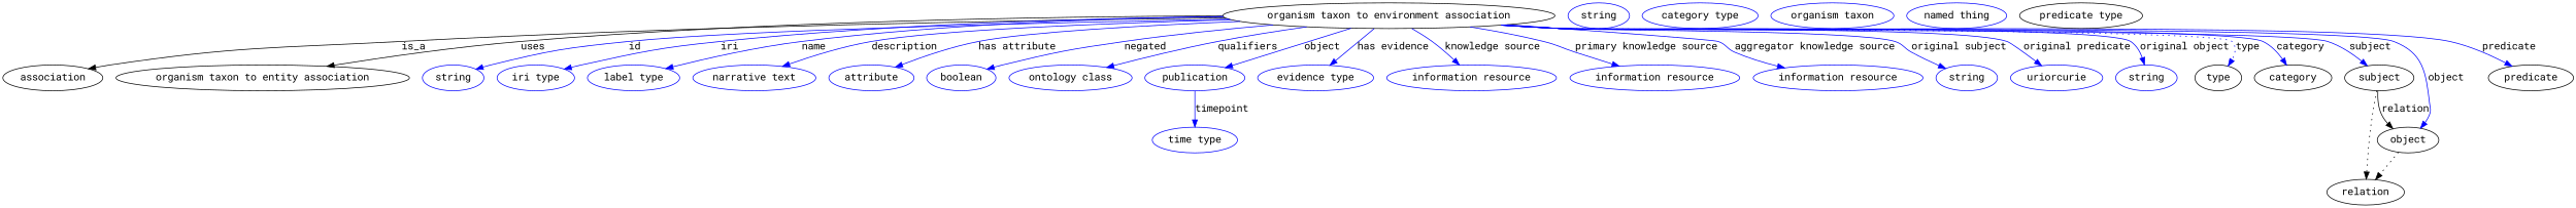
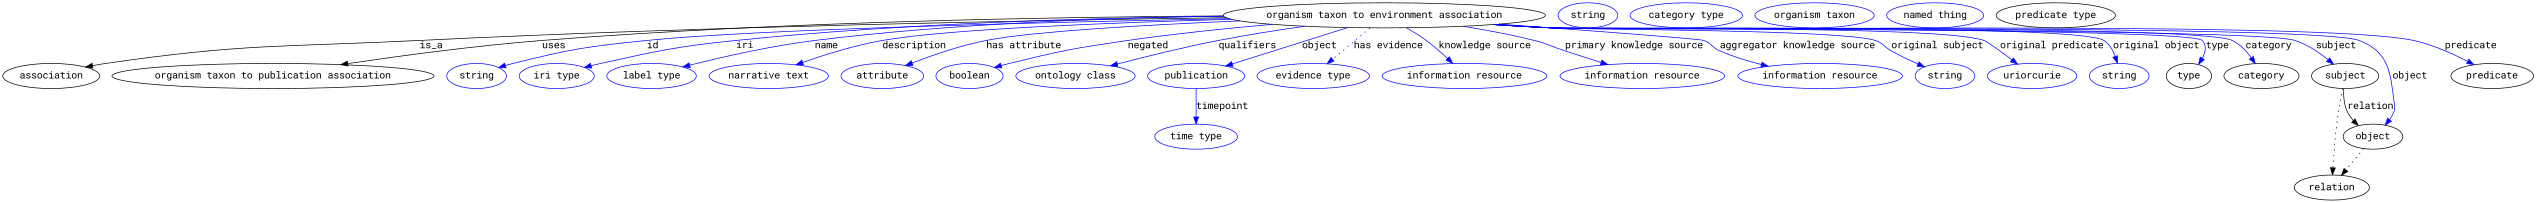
  digraph {
    fontname="Roboto Mono"
    node [fontname="Roboto Mono" color=blue]
    edge [fontname="Roboto Mono" color=blue style=solid]
    n1 [height=0.5 label="organism taxon to environment association" width=5.8856 color=""]
    association [height=0.5 width=1.7332 color=""]
-   "organism taxon to entity association" [height=0.5 width=5.0009 color=""]
+   "organism taxon to entity association" [height=0.5 width=5.0009 label="organism taxon to publication association" color=""]
    n4 [height=0.5 label=string width=1.0652]
    n5 [height=0.5 label="iri type" width=1.2277]
    n6 [height=0.5 label="label type" width=1.5707]
    n7 [height=0.5 label="narrative text" width=2.0943]
    n8 [height=0.5 label=attribute width=1.4443]
    n9 [height=0.5 label=boolean width=1.2999]
    n10 [height=0.5 label="ontology class" width=2.1304]
    n11 [height=0.5 label=publication width=1.7332]
    n12 [height=0.5 label="evidence type" width=2.0943]
    n13 [height=0.5 label="information resource" width=3.015]
    n14 [height=0.5 label="information resource" width=3.015]
    n15 [height=0.5 label="information resource" width=3.015]
    n16 [height=0.5 label=string width=1.0652]
    n17 [height=0.5 label=uriorcurie width=1.5887]
    n18 [height=0.5 label=string width=1.0652]
    type [height=0.5 width=0.86659 color=""]
    category [height=0.5 width=1.4263 color=""]
    subject [height=0.5 width=1.2277 color=""]
    object [height=0.5 width=1.0832 color=""]
    predicate [height=0.5 width=1.5165 color=""]
    n24 [height=0.5 label="time type" width=1.5346]
    relation [height=0.5 width=1.2999 color=""]
    n26 [height=0.5 label=string width=1.0652]
    n27 [height=0.5 label="category type" width=2.0762]
    n28 [height=0.5 label="organism taxon" width=2.3109]
    n29 [height=0.5 label="named thing" width=1.9318]
    n30 [color=black height=0.5 label="predicate type" width=2.1665]
    n1 -> association [label=is_a color="" style=""]
    n1 -> "organism taxon to entity association" [label=uses color="" style=""]
    n1 -> n4 [label=id]
    n1 -> n5 [label=iri]
    n1 -> n6 [label=name]
    n1 -> n7 [label=description]
    n1 -> n8 [label="has attribute"]
    n1 -> n9 [label=negated]
    n1 -> n10 [label=qualifiers]
    n1 -> n11 [label=object]
-   n1 -> n12 [label="has evidence"]
+   n1 -> n12 [label="has evidence" style=dotted]
    n1 -> n13 [label="knowledge source"]
    n1 -> n14 [label="primary knowledge source"]
    n1 -> n15 [label="aggregator knowledge source"]
    n1 -> n16 [label="original subject"]
    n1 -> n17 [label="original predicate"]
    n1 -> n18 [label="original object"]
-   n1 -> type [label=type style=dotted]
+   n1 -> type [label=type]
    n1 -> category [label=category]
    n1 -> subject [label=subject]
    n1 -> object [label=object]
    n1 -> predicate [label=predicate]
    n11 -> n24 [label=timepoint]
    subject -> object [label=relation color="" style=""]
    subject -> relation [style=dotted color=""]
    object -> relation [style=dotted color=""]
  }
